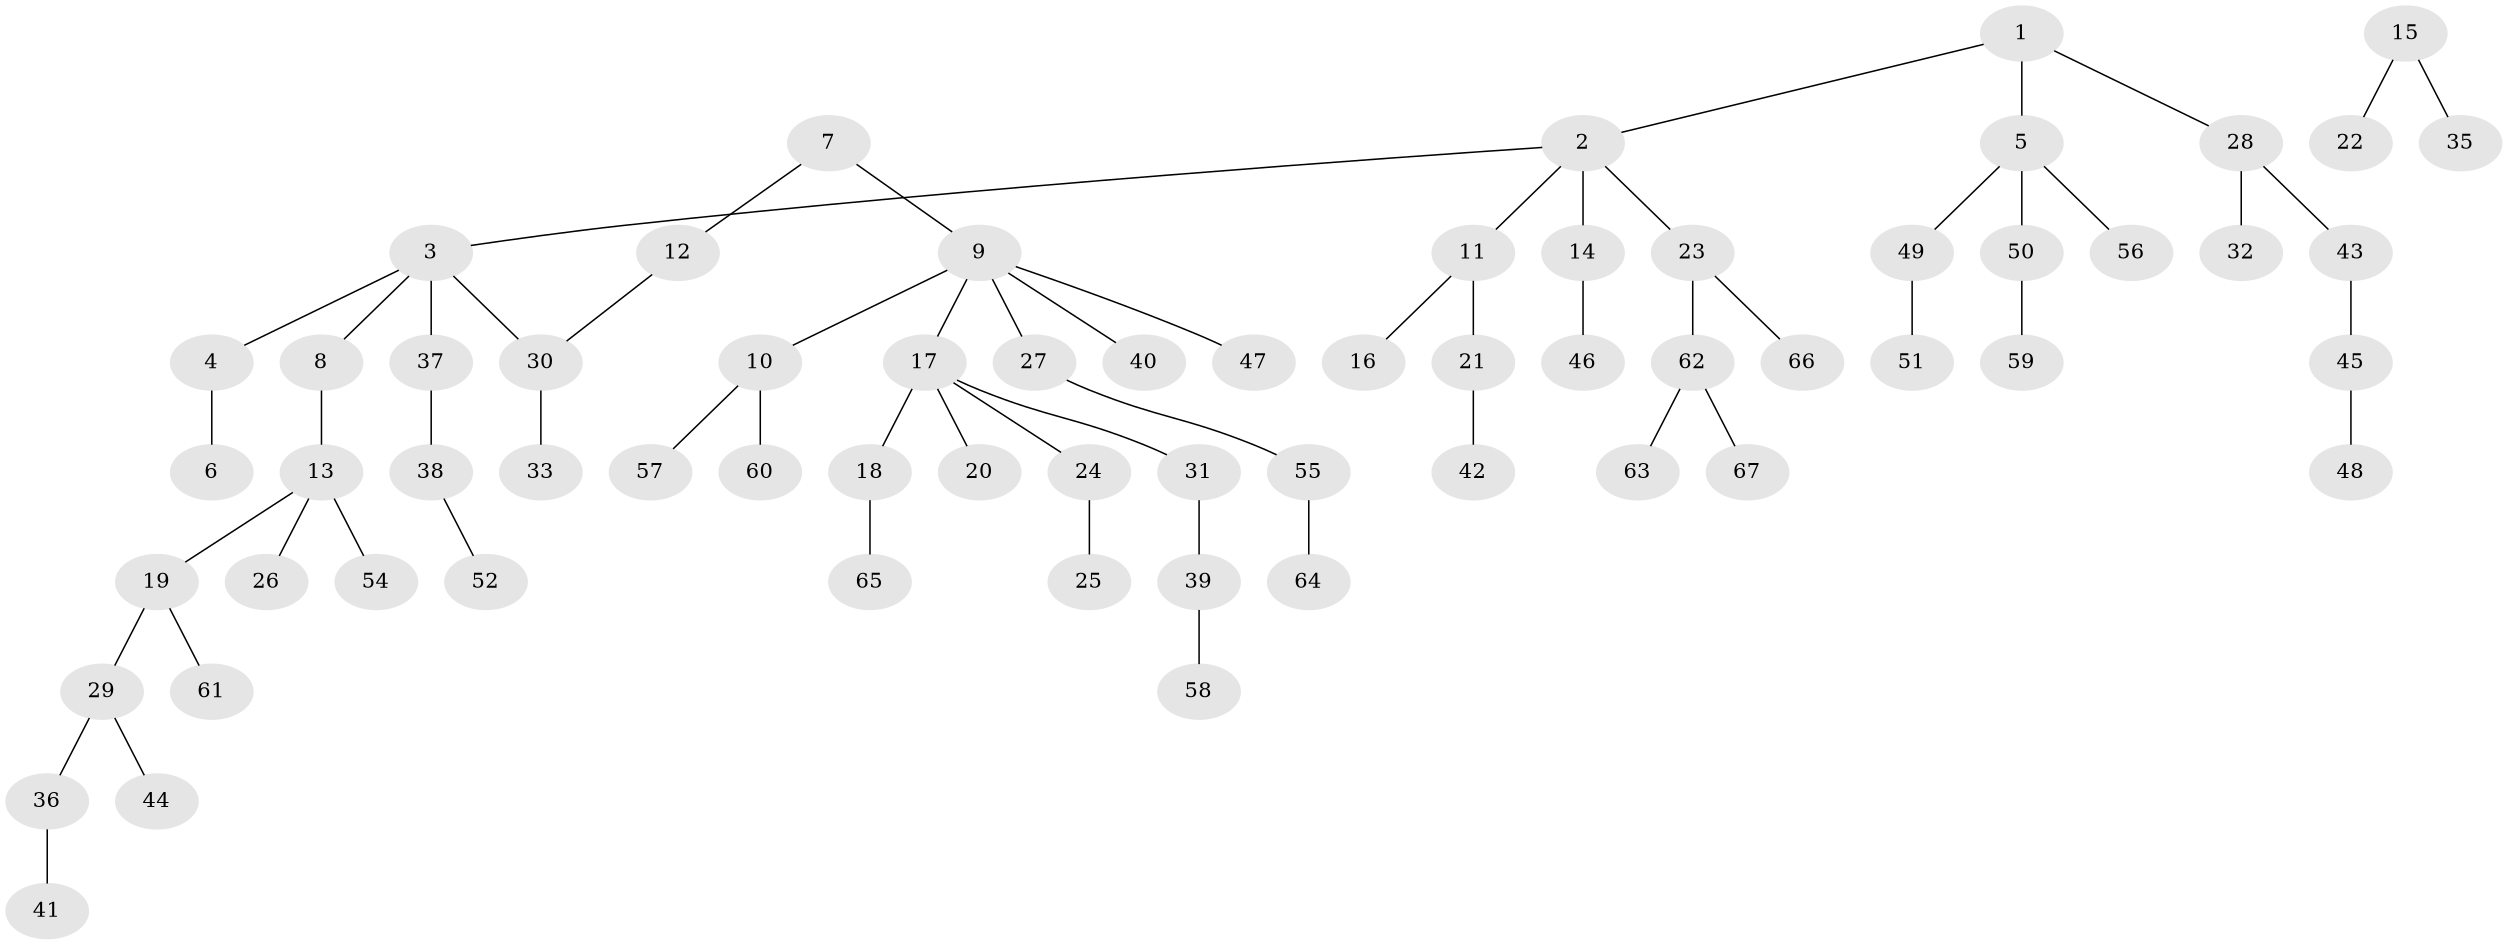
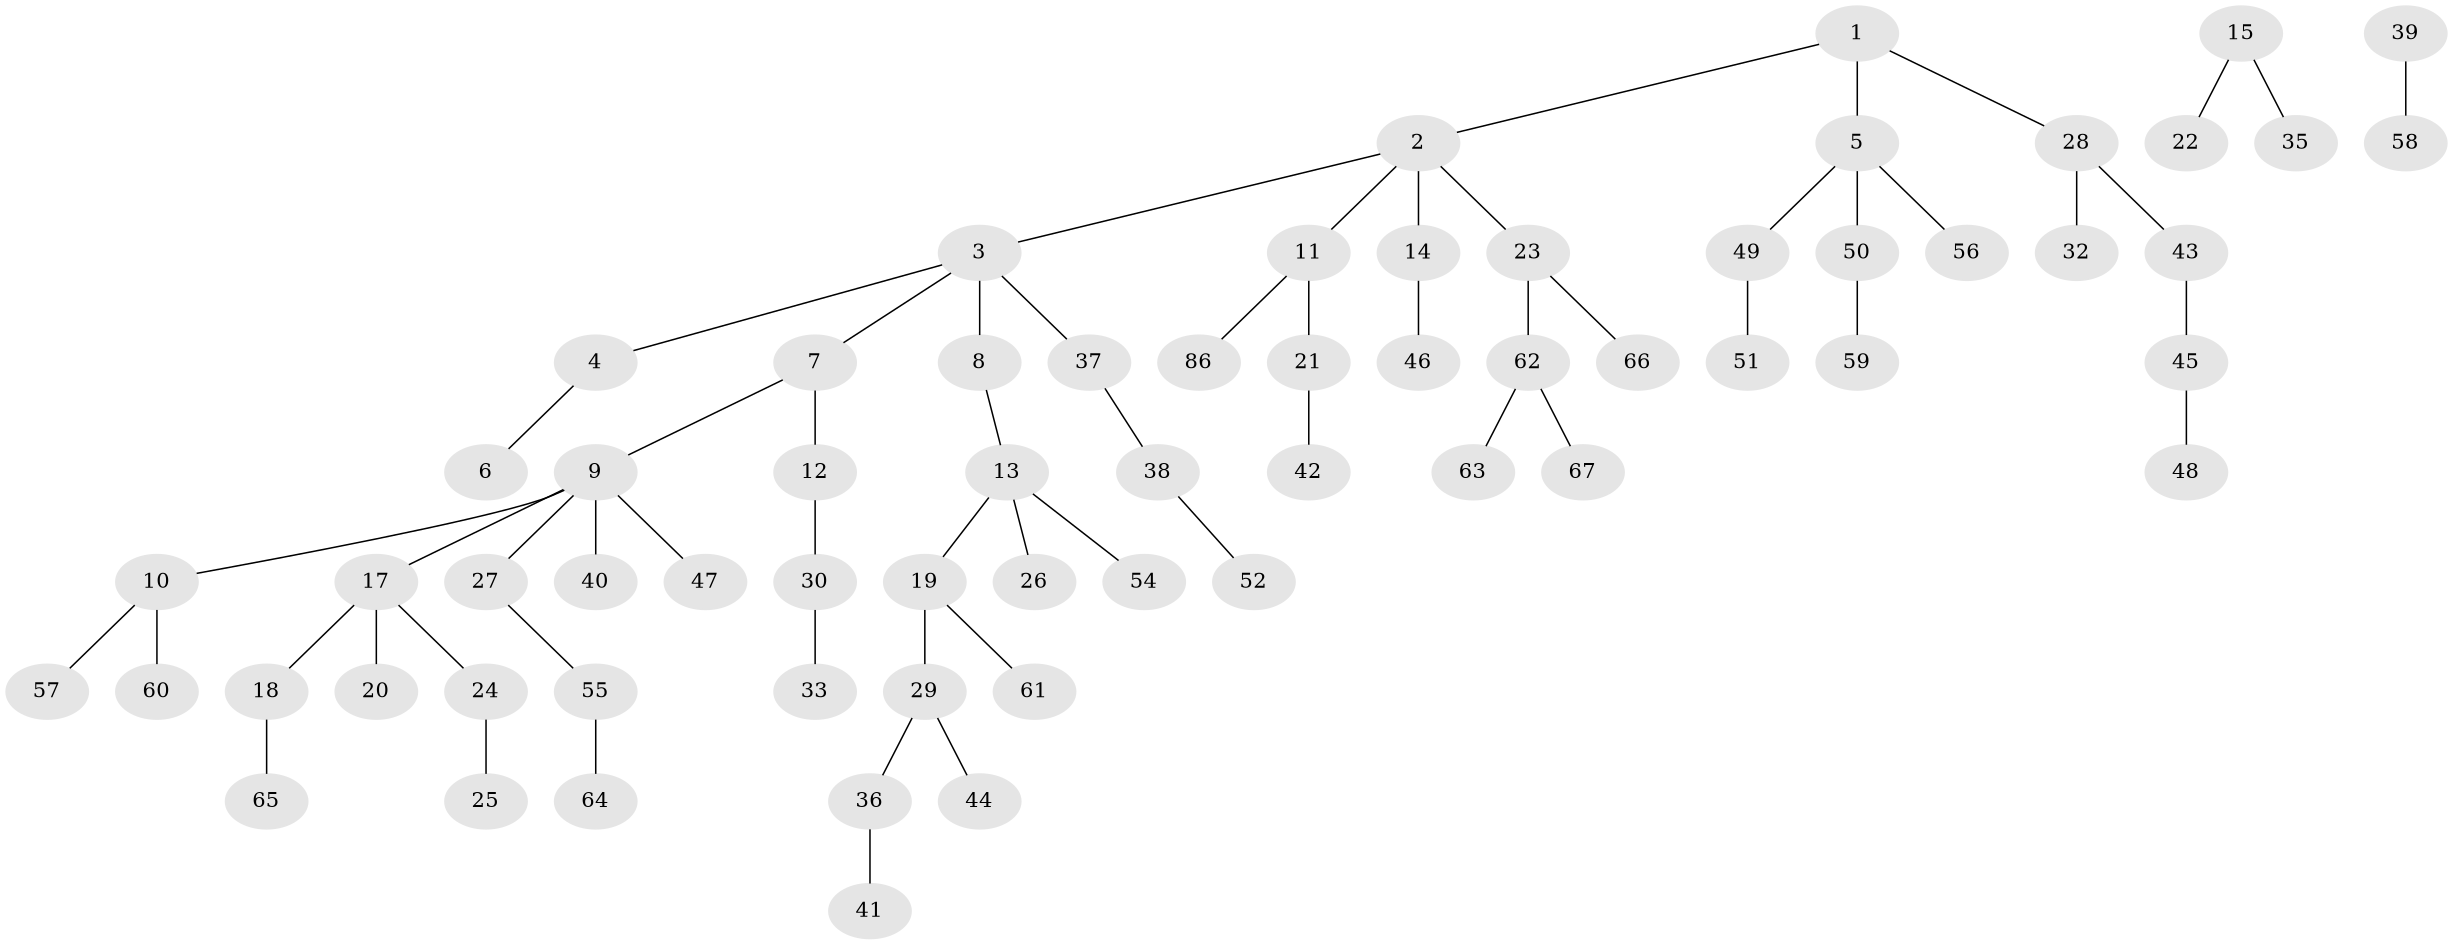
  graph {
    node [color=gray90 style=filled]
    1
    2
    5
    28
    3
    11
    14
    23
    49
    50
    56
    32
    43
    4
    7
    8
    37
-   16
+   16 [label=86]
    21
    46
    62
    66
    6
    9
    12
    13
    38
    51
    59
    10
    17
    27
    40
    47
    30
    19
    26
    54
    57
    60
    18
    20
    24
-   31
    55
    42
    15
    22
    35
    33
    29
    61
    65
    25
    39
    36
    44
    63
    67
    64
    45
    41
    58
    52
    48
    1 -- 2
    1 -- 5
    1 -- 28
    2 -- 3
    2 -- 11
    2 -- 14
    2 -- 23
    5 -- 49
    5 -- 50
    5 -- 56
    28 -- 32
    28 -- 43
    3 -- 4
-   3 -- 30
+   3 -- 7
    3 -- 8
    3 -- 37
    11 -- 16
    11 -- 21
    14 -- 46
    23 -- 62
    23 -- 66
    49 -- 51
    50 -- 59
    43 -- 45
    4 -- 6
    7 -- 9
    7 -- 12
    8 -- 13
    37 -- 38
    21 -- 42
    62 -- 63
    62 -- 67
    9 -- 10
    9 -- 17
    9 -- 27
    9 -- 40
    9 -- 47
    12 -- 30
    13 -- 19
    13 -- 26
    13 -- 54
    38 -- 52
    10 -- 57
    10 -- 60
    17 -- 18
    17 -- 20
    17 -- 24
-   17 -- 31
    27 -- 55
    30 -- 33
    19 -- 29
    19 -- 61
    18 -- 65
    24 -- 25
-   31 -- 39
    55 -- 64
    15 -- 22
    15 -- 35
    29 -- 36
    29 -- 44
    39 -- 58
    36 -- 41
    45 -- 48
  }
